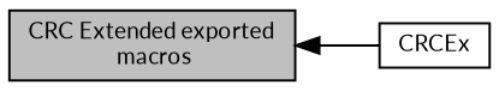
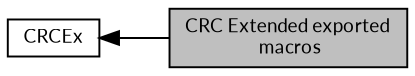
  digraph {
    rankdir=LR
    fontname=Lato
    node [color=black fontname=Lato fontsize=10 shape=record style=filled]
    n1 [fillcolor=grey75 fontcolor=black height=0.2 label="CRC Extended exported\l macros" width=0.4]
    n2 [fillcolor=white height=0.2 label=CRCEx width=0.4]
-   n1 -> n2 [dir=back fontname=Lato fontsize=10 labelfontname=Helvetica labelfontsize=10 shape=plaintext style=solid]
+   n2 -> n1 [dir=back fontname=Lato fontsize=10 labelfontname=Helvetica labelfontsize=10 shape=plaintext style=solid]
  }
